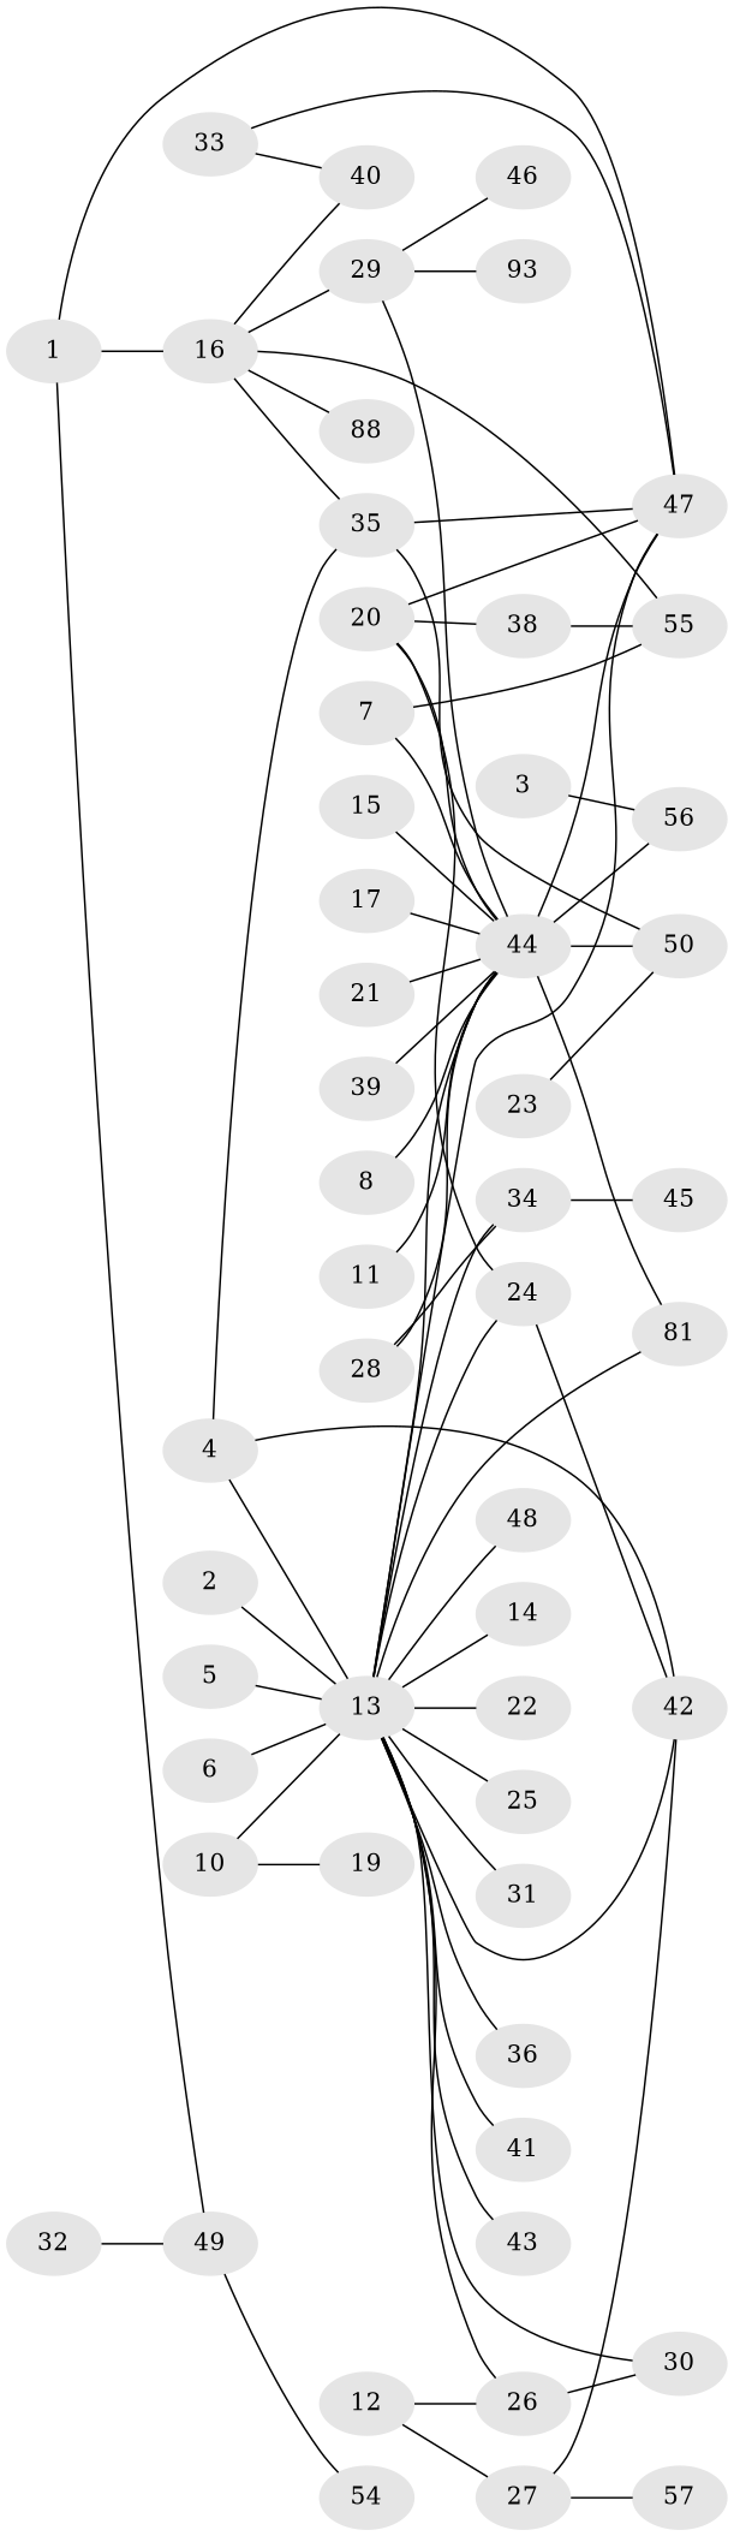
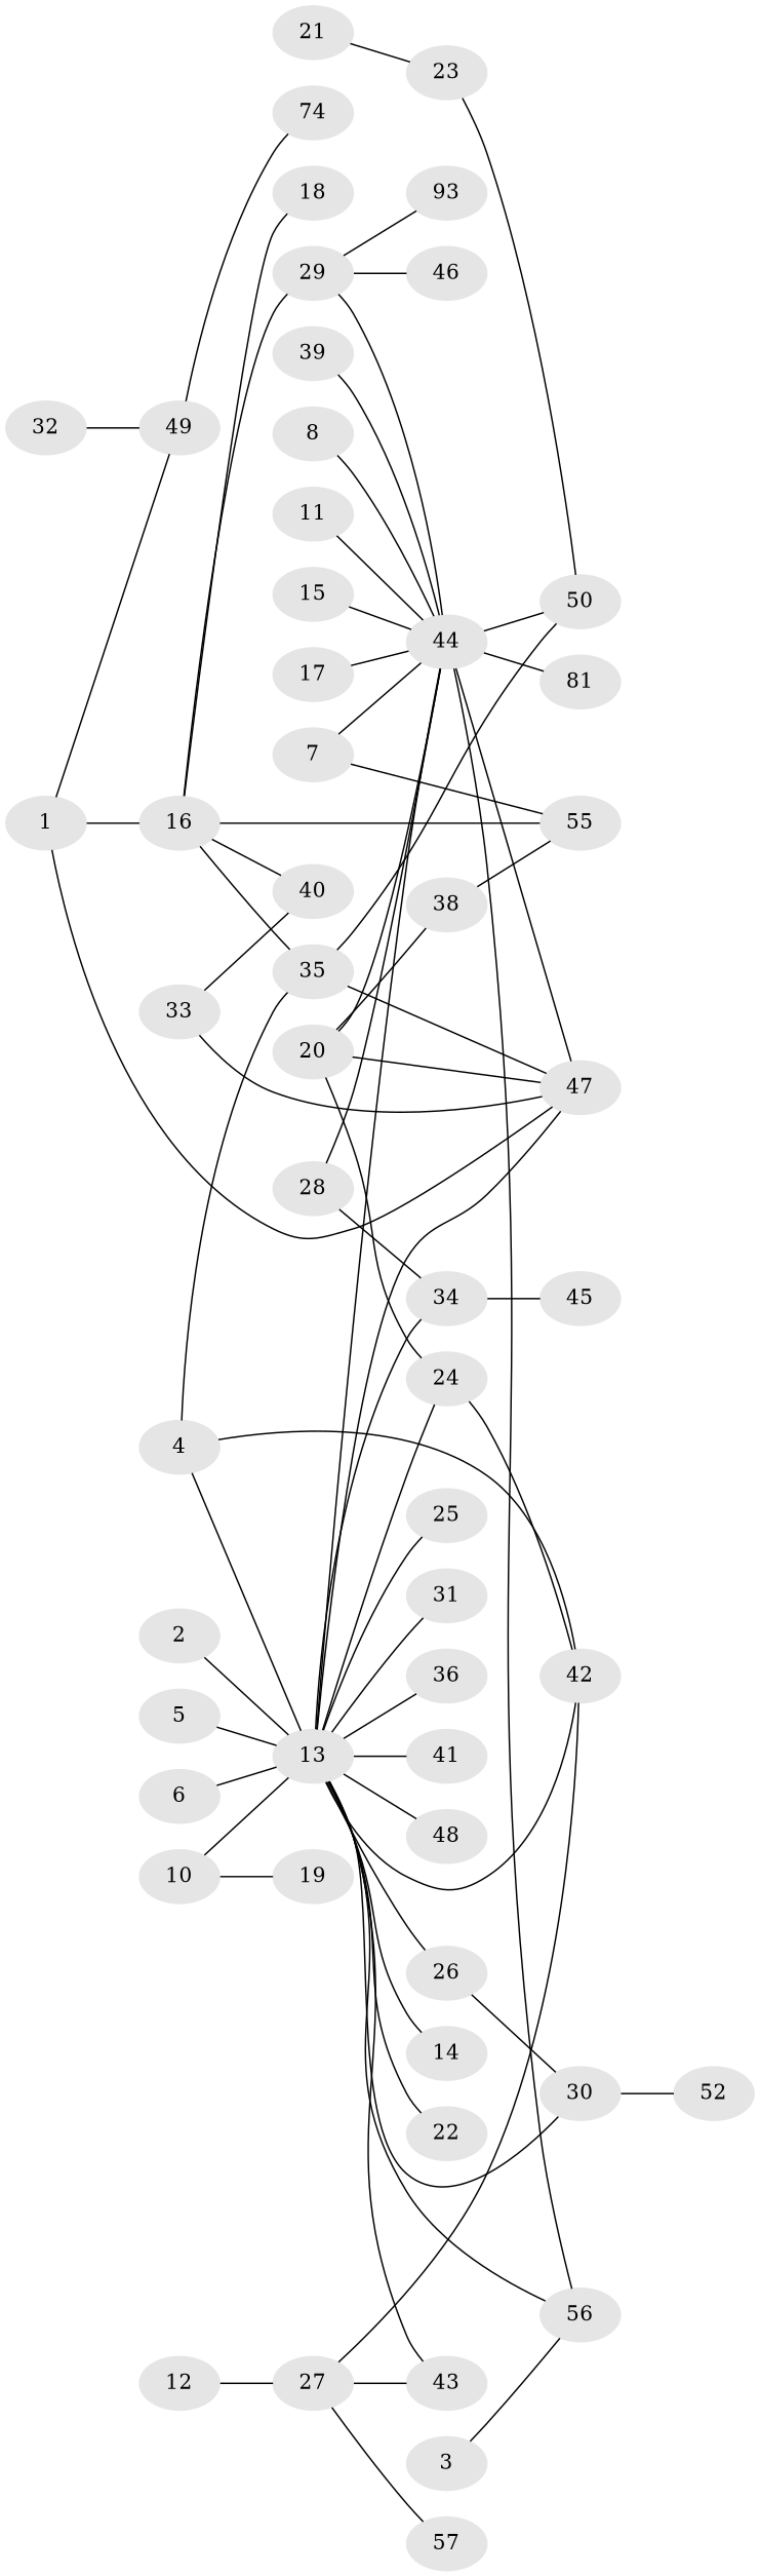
  graph {
    rankdir=LR
    node [color=gray90 style=filled]
    edge [weight=1.0]
    1
    16
    47
    49
    35
    55
-   18 [label=88]
+   18
    29
    40
-   54
+   54 [label=74]
    2
    13
    56
    42
    44
    24
    26
    14
    22
    25
    30
    31
    34
    36
    41
    43
    48
    3
    4
    50
    5
    6
    7
    n34 [label=81]
    8
    10
    19
    11
    12
    27
    n41 [label=57]
+   52
    45
    15
    46
    n46 [label=93]
    17
    20
    38
    21
    23
    28
    32
    33
    39
    1 -- 16
    1 -- 47
    1 -- 49
    16 -- 35
    16 -- 55
    16 -- 18
    16 -- 29
    16 -- 40
    49 -- 54
    35 -- 47
    35 -- 50
    29 -- 44
    29 -- 46 [weight=2.0]
    29 -- n46
    2 -- 13
    13 -- 47
-   13 -- n34
+   13 -- 56
    13 -- 42
    13 -- 44
    13 -- 24
    13 -- 26
    13 -- 14
    13 -- 22
    13 -- 25
    13 -- 30
    13 -- 31
    13 -- 34
    13 -- 36
    13 -- 41
    13 -- 43
    13 -- 48
    44 -- 47
    44 -- 56
    44 -- 50
    44 -- n34
    24 -- 42
    26 -- 30
+   30 -- 52
    34 -- 45
    3 -- 56
    4 -- 35
    4 -- 13
    4 -- 42
    5 -- 13
    6 -- 13
    7 -- 55
    7 -- 44
    8 -- 44
    10 -- 13
    10 -- 19
    11 -- 44
-   12 -- 26
    12 -- 27
    27 -- 42
+   27 -- 43
    27 -- n41
    15 -- 44
    17 -- 44
    20 -- 47
    20 -- 44
    20 -- 24
    20 -- 38
    38 -- 55
-   21 -- 44
+   21 -- 23
    23 -- 50
    28 -- 44
    28 -- 34
    32 -- 49
    33 -- 47
    33 -- 40
    39 -- 44
  }
